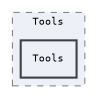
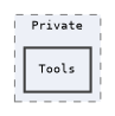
  digraph {
    compound=true
    rankdir=LR
    fontname="DejaVu Sans Mono"
    n1 [color=grey25 fillcolor="#edf0f7" fontname="DejaVu Sans Mono" fontsize=10 label=Tools shape=box style="filled,bold,"]
    subgraph cluster_1 {
      bgcolor="#edf0f7"
      fontsize=10
-     label=Tools
+     label=Private
      pencolor=grey50
      style="filled,dashed,"
      n1
    }
  }
